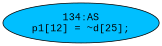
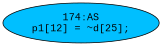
  strict digraph {
    fontname="Liberation Mono"
-   n1 [ast="<pyverilog.vparser.ast.Assign object at 0x7f40783b4a50>" def_var="['p1']" fillcolor=deepskyblue label="134:AS\np1[12] = ~d[25];" statements="[]" style=filled typ=Assign use_var="['d']" fontname="Liberation Mono"]
+   n1 [ast="<pyverilog.vparser.ast.Assign object at 0x7f40783b4a50>" def_var="['p1']" fillcolor=deepskyblue label="174:AS\np1[12] = ~d[25];" statements="[]" style=filled typ=Assign use_var="['d']" fontname="Liberation Mono"]
  }
